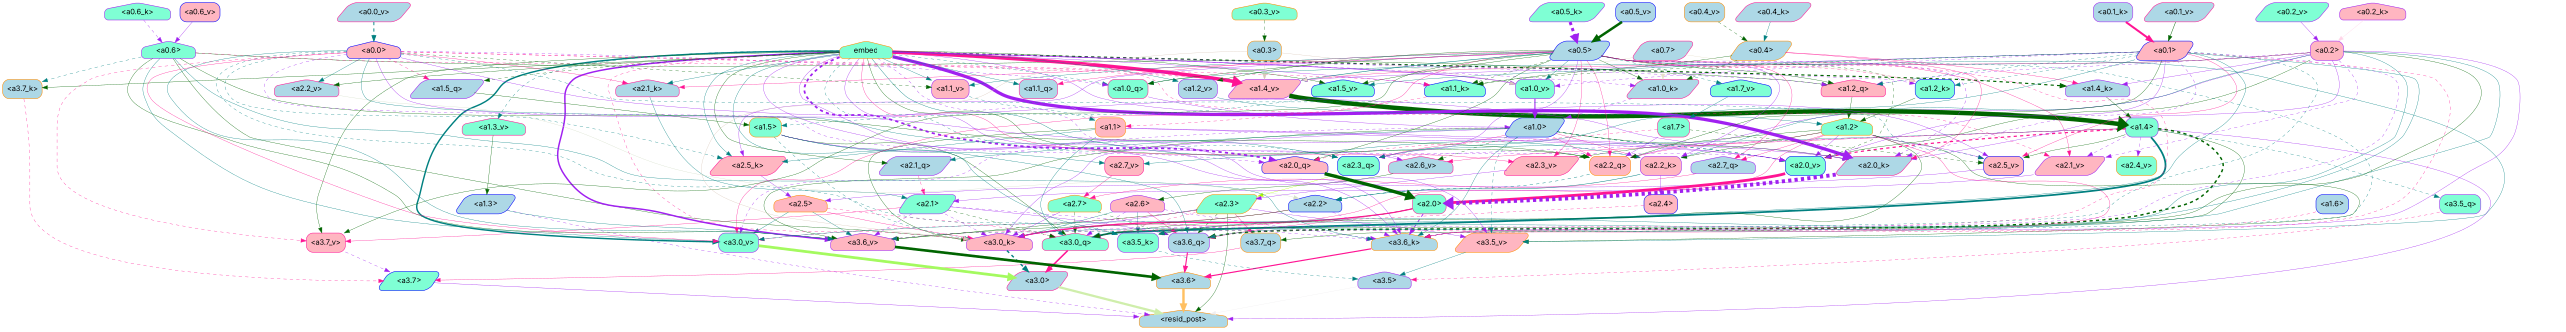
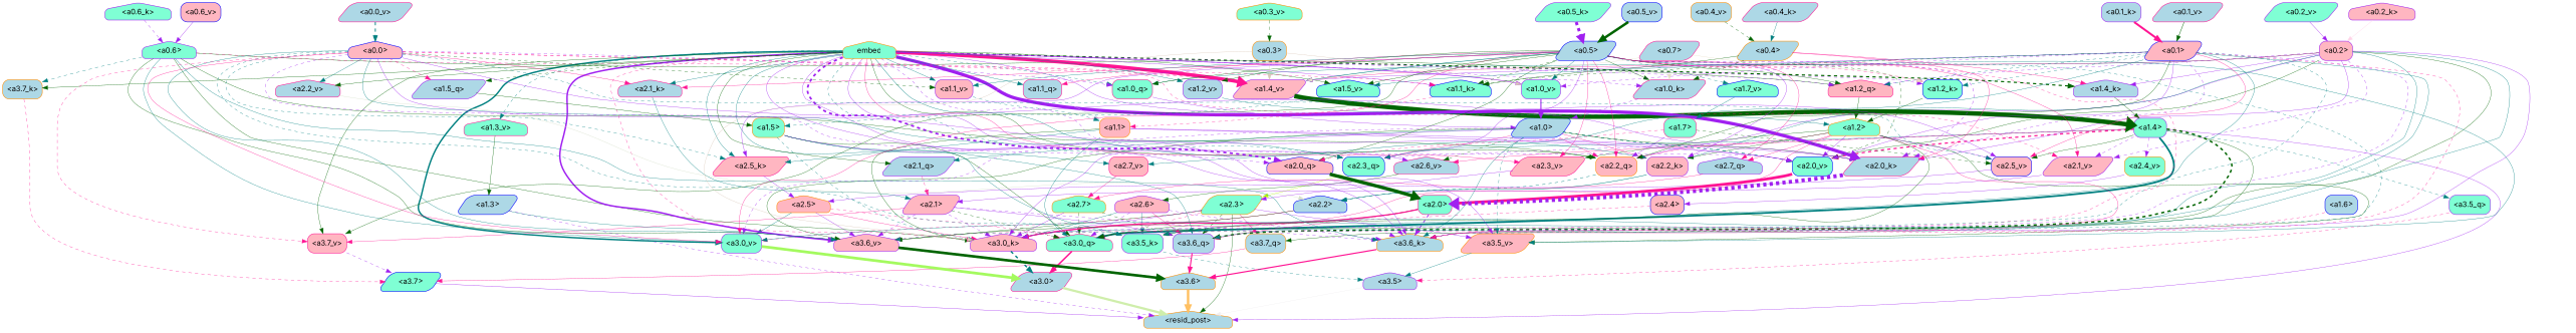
  strict digraph {
    fontname=Inter
    splines=true
    node [color=purple fillcolor=lightblue fontname=Inter shape=box style="filled, rounded"]
    edge [color=purple fontname=Inter penwidth=0.6 style=solid]
    "<a3.7>" [color=blue fillcolor=aquamarine shape=parallelogram]
    "<resid_post>" [color=darkorange shape=house]
    "<a3.6>" [color=darkorange shape=house]
    "<a3.5>" [shape=house]
    "<a3.0>" [color=deeppink shape=parallelogram]
    "<a2.3>" [color=darkorange fillcolor=aquamarine shape=parallelogram]
    "<a3.7_q>" [color=darkorange]
    "<a3.6_q>"
    "<a3.0_q>" [color=deeppink fillcolor=aquamarine shape=house]
    "<a3.0_k>" [fillcolor=lightpink shape=house]
    "<a3.6_v>" [fillcolor=lightpink shape=house]
    "<a3.5_v>" [color=darkorange fillcolor=lightpink shape=parallelogram]
    "<a3.0_v>" [fillcolor=aquamarine]
    "<a1.4>" [fillcolor=aquamarine]
    "<a3.5_q>" [fillcolor=aquamarine]
    "<a2.3_q>" [color=blue fillcolor=aquamarine]
    "<a2.7_v>" [color=deeppink fillcolor=lightpink]
    "<a2.6_v>" [color=deeppink shape=house]
    "<a2.5_v>" [color=blue fillcolor=lightpink]
    "<a2.4_v>" [color=darkorange fillcolor=aquamarine]
    "<a2.1_v>" [fillcolor=lightpink shape=parallelogram]
    "<a2.0_v>" [color=blue fillcolor=aquamarine]
    "<a2.7>" [color=darkorange fillcolor=aquamarine shape=house]
    "<a2.6>" [fillcolor=lightpink shape=house]
    "<a2.5>" [color=darkorange fillcolor=lightpink shape=house]
    "<a2.4>" [color=blue fillcolor=lightpink]
-   "<a2.1>" [fillcolor=aquamarine shape=parallelogram]
+   "<a2.1>" [fillcolor=lightpink shape=parallelogram]
    "<a2.0>" [color=deeppink fillcolor=aquamarine]
    "<a3.6_k>" [color=darkorange shape=house]
    "<a3.5_k>" [fillcolor=aquamarine]
    "<a3.7_v>" [color=deeppink fillcolor=lightpink]
    "<a1.3>" [color=blue shape=parallelogram]
    "<a3.7_k>" [color=darkorange]
    "<a1.5>" [color=darkorange fillcolor=aquamarine]
    "<a0.2>" [fillcolor=lightpink]
    "<a2.2_q>" [color=darkorange fillcolor=lightpink]
    "<a2.2_k>" [fillcolor=lightpink]
    "<a2.0_k>" [color=deeppink shape=parallelogram]
    "<a1.2_q>" [color=deeppink fillcolor=lightpink shape=house]
    "<a1.0_q>" [color=deeppink fillcolor=aquamarine]
    "<a1.4_k>" [shape=house]
    "<a1.4_v>" [fillcolor=lightpink shape=parallelogram]
    "<a2.2>" [color=blue shape=house]
    "<a1.2>" [color=darkorange fillcolor=aquamarine shape=house]
    "<a1.0>" [color=blue shape=parallelogram]
    "<a2.3_v>" [color=deeppink fillcolor=lightpink shape=parallelogram]
    "<a2.7_q>" [shape=house]
    "<a2.1_q>" [shape=parallelogram]
    "<a1.1>" [color=darkorange fillcolor=lightpink]
    "<a2.5_k>" [color=deeppink fillcolor=lightpink shape=parallelogram]
    "<a0.6>" [fillcolor=aquamarine shape=house]
    embed [color=darkorange fillcolor=aquamarine shape=house]
    "<a2.0_q>" [color=blue fillcolor=lightpink shape=house]
    "<a2.1_k>" [color=deeppink shape=house]
    "<a2.2_v>" [color=deeppink shape=house]
    "<a1.5_q>" [shape=parallelogram]
    "<a1.1_q>" [color=deeppink]
    "<a1.2_k>" [color=blue fillcolor=aquamarine]
    "<a1.1_k>" [color=blue fillcolor=aquamarine shape=house]
    "<a1.0_k>" [color=deeppink shape=parallelogram]
    "<a1.5_v>" [color=blue fillcolor=aquamarine shape=house]
    "<a1.3_v>" [color=deeppink fillcolor=aquamarine shape=house]
    "<a1.2_v>"
    "<a1.1_v>" [fillcolor=lightpink]
    "<a1.0_v>" [fillcolor=aquamarine]
    "<a1.6>" [color=blue]
    "<a0.5>" [color=blue shape=parallelogram]
    "<a1.7_v>" [color=blue fillcolor=aquamarine shape=house]
    "<a1.7>" [color=deeppink fillcolor=aquamarine]
    "<a0.1>" [color=blue fillcolor=lightpink shape=parallelogram]
    "<a0.0>" [color=blue fillcolor=lightpink shape=house]
    "<a0.3>" [color=darkorange]
    "<a0.4>" [color=darkorange shape=parallelogram]
    "<a0.7>" [color=deeppink shape=parallelogram]
    "<a0.6_k>" [fillcolor=aquamarine shape=house]
    "<a0.5_k>" [fillcolor=aquamarine shape=parallelogram]
    "<a0.4_k>" [color=deeppink shape=parallelogram]
    "<a0.2_k>" [fillcolor=lightpink shape=house]
    "<a0.1_k>"
    "<a0.6_v>" [color=blue fillcolor=lightpink]
    "<a0.5_v>" [color=blue]
    "<a0.4_v>" [color=darkorange]
    "<a0.3_v>" [color=darkorange fillcolor=aquamarine shape=house]
    "<a0.2_v>" [fillcolor=aquamarine shape=parallelogram]
    "<a0.1_v>" [color=deeppink shape=parallelogram]
    "<a0.0_v>" [color=deeppink shape=parallelogram]
    "<a3.7>" -> "<resid_post>" [penwidth=0.6239100098609924 style=bold]
    "<a3.6>" -> "<resid_post>" [color="#ffc062" penwidth=4.569062113761902 style=""]
    "<a3.5>" -> "<resid_post>" [color="#f0eef0" style=""]
    "<a3.0>" -> "<resid_post>" [color="#cfeeab" penwidth=4.283544182777405 style=""]
    "<a2.3>" -> "<resid_post>" [color=darkgreen style=bold]
    "<a2.3>" -> "<a3.7_q>" [color=deeppink]
    "<a2.3>" -> "<a3.6_q>" [color=darkgreen style=dashed]
    "<a2.3>" -> "<a3.0_q>" [color=deeppink style=dashed]
    "<a2.3>" -> "<a3.0_k>"
    "<a2.3>" -> "<a3.6_v>" [color=darkgreen]
    "<a2.3>" -> "<a3.5_v>"
    "<a2.3>" -> "<a3.0_v>" [color=deeppink style=dashed]
    "<a3.7_q>" -> "<a3.7>" [color=deeppink]
    "<a3.6_q>" -> "<a3.6>" [color=deeppink penwidth=2.0347584784030914]
    "<a3.0_q>" -> "<a3.0>" [color=deeppink penwidth=2.8635367155075073]
    "<a3.0_k>" -> "<a3.0>" [color=teal penwidth=2.632905662059784 style=dashed]
    "<a3.6_v>" -> "<a3.6>" [color=darkgreen penwidth=4.981305837631226 style=bold]
    "<a3.5_v>" -> "<a3.5>" [color=teal style=bold]
    "<a3.0_v>" -> "<a3.0>" [color="#a4fa5f" penwidth=5.168330669403076 style=""]
    "<a1.4>" -> "<resid_post>"
    "<a1.4>" -> "<a3.7_q>" [color=darkgreen style=bold]
    "<a1.4>" -> "<a3.6_q>" [color=darkgreen penwidth=2.7934007048606873 style=dashed]
    "<a1.4>" -> "<a3.0_q>" [color=teal penwidth=3.340754985809326 style=bold]
    "<a1.4>" -> "<a3.5_q>" [color=teal style=dashed]
    "<a1.4>" -> "<a2.3_q>" [style=dashed]
    "<a1.4>" -> "<a2.7_v>" [color=teal style=bold]
    "<a1.4>" -> "<a2.6_v>" [color=deeppink style=bold]
    "<a1.4>" -> "<a2.5_v>" [color=darkgreen]
    "<a1.4>" -> "<a2.4_v>" [style=dashed]
    "<a1.4>" -> "<a2.1_v>" [style=dashed]
    "<a1.4>" -> "<a2.0_v>" [color=deeppink penwidth=2.268759250640869 style=dashed]
    "<a3.5_q>" -> "<a3.5>" [color=deeppink style=dashed]
    "<a2.3_q>" -> "<a2.3>" [color="#b3fb01" style=""]
    "<a2.7_v>" -> "<a2.7>" [color=deeppink style=bold]
    "<a2.6_v>" -> "<a2.6>" [color=darkgreen style=bold]
    "<a2.5_v>" -> "<a2.5>"
-   "<a2.2_k>" -> "<a2.4>"
+   "<a2.4_v>" -> "<a2.4>"
    "<a2.1_v>" -> "<a2.1>" [style=bold]
    "<a2.0_v>" -> "<a2.0>" [color=deeppink penwidth=5.231471925973892 style=bold]
    "<a2.7>" -> "<a3.6_q>" [color=darkgreen style=dashed]
    "<a2.7>" -> "<a3.0_q>" [color=darkgreen style=dashed]
    "<a2.7>" -> "<a3.0_k>"
    "<a2.6>" -> "<a3.6_q>" [color=deeppink style=bold]
    "<a2.6>" -> "<a3.0_q>" [style=dashed]
    "<a2.6>" -> "<a3.0_k>" [color=teal]
    "<a2.6>" -> "<a3.6_k>" [style=dashed]
    "<a2.6>" -> "<a3.5_k>" [color=teal]
    "<a2.5>" -> "<a3.0_q>" [color=deeppink style=dashed]
    "<a2.5>" -> "<a3.0_k>" [color=deeppink]
-   "<a2.5>" -> "<a3.6_v>" [color=teal]
+   "<a2.5>" -> "<a3.6_v>"
    "<a2.5>" -> "<a3.0_v>" [color=teal style=bold]
    "<a2.4>" -> "<a3.0_q>" [color=deeppink style=dashed]
    "<a2.1>" -> "<a3.6_q>"
    "<a2.1>" -> "<a3.0_q>" [color=darkgreen style=dashed]
    "<a2.1>" -> "<a3.0_k>" [style=dashed]
    "<a2.1>" -> "<a3.6_v>" [style=dashed]
    "<a2.1>" -> "<a3.6_k>" [style=dashed]
    "<a2.1>" -> "<a3.7_v>" [color=deeppink style=bold]
    "<a2.0>" -> "<a3.6_q>" [color=deeppink]
    "<a2.0>" -> "<a3.0_q>" [color=darkgreen style=bold]
    "<a2.0>" -> "<a3.0_k>" [color=deeppink penwidth=2.161143198609352]
    "<a2.0>" -> "<a3.6_k>" [penwidth=1.6382827460765839 style=dashed]
    "<a3.6_k>" -> "<a3.6>" [color=deeppink penwidth=2.1760786175727844]
    "<a3.5_k>" -> "<a3.5>" [color=teal style=dashed]
    "<a3.7_v>" -> "<a3.7>" [style=dashed]
    "<a1.3>" -> "<resid_post>" [style=dashed]
    "<a1.3>" -> "<a3.6_v>" [color=teal]
    "<a3.7_k>" -> "<a3.7>" [color=deeppink style=dashed]
    "<a1.5>" -> "<a3.6_q>" [color=teal style=bold]
    "<a1.5>" -> "<a3.0_q>" [color=darkgreen style=bold]
    "<a1.5>" -> "<a3.0_k>" [color=teal style=dashed]
    "<a1.5>" -> "<a2.7_v>" [color=teal style=bold]
    "<a1.5>" -> "<a3.6_k>"
    "<a0.2>" -> "<a3.6_q>" [color=teal]
    "<a0.2>" -> "<a3.0_q>" [color=darkgreen]
    "<a0.2>" -> "<a3.0_k>" [color=teal]
    "<a0.2>" -> "<a2.1_v>" [style=dashed]
    "<a0.2>" -> "<a2.0_v>" [color=darkgreen style=bold]
    "<a0.2>" -> "<a3.6_k>"
    "<a0.2>" -> "<a2.2_q>" [style=bold]
    "<a0.2>" -> "<a2.2_k>" [color=teal style=bold]
    "<a0.2>" -> "<a2.0_k>" [style=bold]
    "<a0.2>" -> "<a1.2_q>" [style=dashed]
    "<a0.2>" -> "<a1.0_q>" [color=teal]
    "<a0.2>" -> "<a1.4_k>" [style=bold]
    "<a0.2>" -> "<a1.4_v>" [color=deeppink]
    "<a2.2_q>" -> "<a2.2>" [color=teal penwidth=0.7553567886352539 style=dashed]
    "<a2.2_k>" -> "<a2.2>" [color=teal penwidth=0.8854708671569824 style=bold]
    "<a2.0_k>" -> "<a2.0>" [penwidth=7.231504917144775 style=dashed]
    "<a1.2_q>" -> "<a1.2>" [color=darkgreen]
    "<a1.0_q>" -> "<a1.0>"
    "<a1.4_k>" -> "<a1.4>" [color=darkgreen]
    "<a1.4_v>" -> "<a1.4>" [color=darkgreen penwidth=8.36684274673462]
    "<a2.2>" -> "<a3.0_k>" [color=deeppink]
    "<a2.2>" -> "<a3.6_v>" [color=darkgreen style=bold]
    "<a2.2>" -> "<a3.6_k>" [style=dashed]
    "<a1.2>" -> "<a3.0_k>" [color=deeppink]
    "<a1.2>" -> "<a3.5_v>" [color=darkgreen style=bold]
    "<a1.2>" -> "<a2.5_v>"
    "<a1.2>" -> "<a2.0_v>"
    "<a1.2>" -> "<a3.6_k>" [color=deeppink style=bold]
    "<a1.2>" -> "<a3.5_k>" [color=darkgreen]
    "<a1.2>" -> "<a2.2_q>" [color=deeppink style=bold]
    "<a1.2>" -> "<a2.2_k>" [color=darkgreen]
    "<a1.2>" -> "<a2.3_v>" [color=darkgreen]
    "<a1.2>" -> "<a2.7_q>" [color=deeppink style=bold]
    "<a1.0>" -> "<a3.0_k>" [style=bold]
    "<a1.0>" -> "<a3.6_v>" [color=darkgreen style=bold]
    "<a1.0>" -> "<a3.5_v>" [color=teal style=dashed]
    "<a1.0>" -> "<a3.0_v>" [style=dashed]
    "<a1.0>" -> "<a2.3_q>" [color=deeppink style=bold]
    "<a1.0>" -> "<a2.6_v>" [color=darkgreen style=dashed]
    "<a1.0>" -> "<a2.0_v>" [color=teal penwidth=1.2213096618652344 style=dashed]
    "<a1.0>" -> "<a3.6_k>" [color=teal]
    "<a1.0>" -> "<a2.2_q>" [color=deeppink]
    "<a1.0>" -> "<a2.2_k>" [color=deeppink style=bold]
    "<a1.0>" -> "<a2.0_k>" [color=darkgreen]
    "<a1.0>" -> "<a2.1_q>" [color=teal]
    "<a2.3_v>" -> "<a2.3>"
    "<a2.7_q>" -> "<a2.7>" [color=deeppink]
    "<a2.1_q>" -> "<a2.1>" [color=deeppink style=dashed]
    "<a1.1>" -> "<a3.0_q>" [color=teal]
    "<a1.1>" -> "<a3.0_k>" [color=darkgreen style=bold]
    "<a1.1>" -> "<a2.0_v>"
    "<a1.1>" -> "<a2.0_k>" [style=bold]
    "<a1.1>" -> "<a2.5_k>" [color=teal style=bold]
    "<a2.5_k>" -> "<a2.5>" [style=bold]
    "<a0.6>" -> "<a3.0_k>" [color=darkgreen]
    "<a0.6>" -> "<a3.6_v>" [color=darkgreen]
    "<a0.6>" -> "<a3.0_v>" [color=teal style=bold]
    "<a0.6>" -> "<a3.6_k>" [color=teal]
    "<a0.6>" -> "<a3.7_k>" [color=teal style=dashed]
    "<a0.6>" -> "<a2.2_q>" [color=darkgreen style=bold]
    "<a0.6>" -> "<a1.2_q>" [color=darkgreen style=bold]
    "<a0.6>" -> "<a1.4_v>" [color=deeppink style=dashed]
    embed -> "<a3.0_k>" [color=deeppink style=dashed]
    embed -> "<a3.6_v>" [penwidth=2.7825746536254883]
    embed -> "<a3.5_v>" [style=bold]
    embed -> "<a3.0_v>" [color=teal penwidth=2.6950180530548096 style=bold]
    embed -> "<a2.3_q>" [color=teal style=dashed]
    embed -> "<a2.6_v>" [style=bold]
    embed -> "<a2.5_v>"
    embed -> "<a2.1_v>" [color=deeppink style=dashed]
    embed -> "<a2.0_v>" [style=dashed]
    embed -> "<a3.6_k>" [style=bold]
    embed -> "<a3.5_k>" [color=teal style=bold]
    embed -> "<a3.7_v>" [color=darkgreen]
    embed -> "<a3.7_k>" [color=darkgreen style=bold]
    embed -> "<a2.2_q>" [color=darkgreen]
    embed -> "<a2.2_k>" [color=teal penwidth=0.6698317527770996]
    embed -> "<a2.0_k>" [penwidth=6.12570995092392]
    embed -> "<a1.2_q>" [penwidth=0.6087074279785156 style=dashed]
    embed -> "<a1.0_q>" [color=teal style=dashed]
    embed -> "<a1.4_k>" [color=darkgreen penwidth=2.1858973503112793 style=dashed]
    embed -> "<a1.4_v>" [color=deeppink penwidth=6.590077131986618 style=bold]
    embed -> "<a2.3_v>" [color=deeppink]
    embed -> "<a2.1_q>" [color=darkgreen]
    embed -> "<a2.5_k>" [color=teal]
    embed -> "<a2.0_q>" [penwidth=3.305941343307495 style=dashed]
    embed -> "<a2.1_k>" [color=teal]
    embed -> "<a2.2_v>" [color=darkgreen]
    embed -> "<a1.5_q>" [color=darkgreen style=dashed]
    embed -> "<a1.1_q>" [color=teal]
    embed -> "<a1.2_k>" [style=dashed]
    embed -> "<a1.1_k>" [style=bold]
    embed -> "<a1.0_k>" [style=dashed]
    embed -> "<a1.5_v>" [color=darkgreen]
    embed -> "<a1.3_v>" [color=teal style=dashed]
    embed -> "<a1.2_v>" [color=teal]
    embed -> "<a1.1_v>" [color=teal style=bold]
    embed -> "<a1.0_v>" [penwidth=1.2076449394226074 style=bold]
    "<a2.0_q>" -> "<a2.0>" [color=darkgreen penwidth=6.256794691085815 style=bold]
    "<a2.1_k>" -> "<a2.1>" [color=teal style=bold]
    "<a2.2_v>" -> "<a2.2>" [color="#d5dfc9" style=""]
    "<a1.5_q>" -> "<a1.5>" [color=darkgreen]
    "<a1.1_q>" -> "<a1.1>" [color="#c5d3e0" style=""]
    "<a1.2_k>" -> "<a1.2>" [color=darkgreen]
    "<a1.1_k>" -> "<a1.1>" [color=deeppink style=dashed]
    "<a1.0_k>" -> "<a1.0>" [style=dashed]
    "<a1.5_v>" -> "<a1.5>" [color=teal style=dashed]
    "<a1.3_v>" -> "<a1.3>" [color=darkgreen]
    "<a1.2_v>" -> "<a1.2>" [color=teal]
    "<a1.1_v>" -> "<a1.1>" [color=teal style=dashed]
    "<a1.0_v>" -> "<a1.0>" [penwidth=1.9665732383728027 style=bold]
    "<a1.6>" -> "<a3.6_k>" [color=deeppink style=dashed]
    "<a0.5>" -> "<a3.6_v>" [color=deeppink style=dashed]
    "<a0.5>" -> "<a3.5_v>" [color=teal]
    "<a0.5>" -> "<a3.0_v>" [color=deeppink style=bold]
    "<a0.5>" -> "<a2.3_q>"
    "<a0.5>" -> "<a2.1_v>" [color=deeppink style=bold]
    "<a0.5>" -> "<a2.0_v>" [color=darkgreen style=dashed]
    "<a0.5>" -> "<a3.6_k>" [color=teal style=dashed]
    "<a0.5>" -> "<a3.7_v>" [color=darkgreen]
    "<a0.5>" -> "<a2.2_q>" [color=deeppink style=bold]
    "<a0.5>" -> "<a2.2_k>"
    "<a0.5>" -> "<a2.0_k>" [penwidth=0.6900839805603027 style=dashed]
    "<a0.5>" -> "<a1.2_q>" [color=darkgreen]
    "<a0.5>" -> "<a1.0_q>" [color=darkgreen style=bold]
    "<a0.5>" -> "<a1.4_v>" [color=teal penwidth=0.9985027313232422 style=bold]
    "<a0.5>" -> "<a2.3_v>" [color=deeppink]
    "<a0.5>" -> "<a2.7_q>" [color=deeppink]
    "<a0.5>" -> "<a2.5_k>"
    "<a0.5>" -> "<a2.0_q>" [color=darkgreen style=bold]
    "<a0.5>" -> "<a2.1_k>" [color=deeppink]
    "<a0.5>" -> "<a1.1_q>" [color=deeppink]
    "<a0.5>" -> "<a1.2_k>" [color=deeppink style=dashed]
    "<a0.5>" -> "<a1.1_k>" [color=darkgreen style=dashed]
    "<a0.5>" -> "<a1.0_k>" [color=darkgreen style=bold]
    "<a0.5>" -> "<a1.5_v>" [color=darkgreen]
    "<a0.5>" -> "<a1.2_v>" [color=darkgreen style=bold]
    "<a0.5>" -> "<a1.1_v>" [color=teal]
    "<a0.5>" -> "<a1.0_v>" [color=teal style=bold]
    "<a0.5>" -> "<a1.7_v>" [color=teal style=dashed]
    "<a1.7_v>" -> "<a1.7>" [color=teal]
    "<a1.7>" -> "<a2.5_v>" [color=darkgreen style=dashed]
    "<a1.7>" -> "<a2.2_q>"
    "<a1.7>" -> "<a2.0_q>" [color=deeppink style=dashed]
    "<a0.1>" -> "<a3.0_k>" [style=dashed]
    "<a0.1>" -> "<a3.6_v>" [color=teal style=dashed]
    "<a0.1>" -> "<a3.0_v>" [color=teal]
    "<a0.1>" -> "<a2.3_q>" [color=teal style=bold]
    "<a0.1>" -> "<a2.5_v>" [color=deeppink style=bold]
    "<a0.1>" -> "<a2.0_v>" [style=bold]
    "<a0.1>" -> "<a3.6_k>" [color=deeppink style=dashed]
    "<a0.1>" -> "<a3.5_k>" [color=teal style=bold]
    "<a0.1>" -> "<a2.2_q>" [color=darkgreen style=bold]
    "<a0.1>" -> "<a2.0_k>" [style=dashed]
    "<a0.1>" -> "<a1.2_q>" [color=teal penwidth=0.6218185424804688 style=dashed]
    "<a0.1>" -> "<a1.4_v>"
    "<a0.1>" -> "<a1.2_k>" [color=teal style=dashed]
    "<a0.1>" -> "<a1.1_k>" [color=darkgreen style=dashed]
    "<a0.1>" -> "<a1.5_v>" [color=teal style=bold]
    "<a0.1>" -> "<a1.0_v>" [style=dashed]
    "<a0.0>" -> "<a3.6_v>" [color=teal style=bold]
    "<a0.0>" -> "<a3.0_v>" [color=deeppink style=bold]
    "<a0.0>" -> "<a2.3_q>" [color=teal]
    "<a0.0>" -> "<a2.5_v>" [color=teal style=dashed]
    "<a0.0>" -> "<a2.0_v>" [style=bold]
    "<a0.0>" -> "<a3.5_k>" [color=teal style=dashed]
    "<a0.0>" -> "<a3.7_v>" [color=deeppink style=dashed]
    "<a0.0>" -> "<a2.0_k>" [style=bold]
    "<a0.0>" -> "<a1.0_q>" [style=dashed]
    "<a0.0>" -> "<a1.4_v>" [color=deeppink style=dashed]
    "<a0.0>" -> "<a2.5_k>" [color=teal style=dashed]
    "<a0.0>" -> "<a2.0_q>" [style=dashed]
    "<a0.0>" -> "<a2.1_k>" [color=deeppink]
    "<a0.0>" -> "<a2.2_v>" [color=teal]
    "<a0.0>" -> "<a1.5_q>" [color=deeppink style=dashed]
    "<a0.0>" -> "<a1.1_k>" [color=deeppink style=dashed]
    "<a0.0>" -> "<a1.1_v>" [color=darkgreen style=dashed]
    "<a0.3>" -> "<a3.0_k>" [color="#d9c8ba" style=""]
    "<a0.3>" -> "<a1.4_v>" [color="#d9c8ba" style=""]
    "<a0.3>" -> "<a1.0_v>" [color="#d9c8ba" style=""]
    "<a0.4>" -> "<a2.0_k>" [color=deeppink style=bold]
    "<a0.4>" -> "<a1.4_k>" [color=deeppink]
    "<a0.4>" -> "<a1.1_k>" [color=darkgreen]
    "<a0.4>" -> "<a1.0_k>" [color=darkgreen style=dashed]
    "<a0.7>" -> "<a1.4_v>" [color="#e6dfc8" style=""]
    "<a0.7>" -> "<a1.2_k>" [color="#e6dfc8" style=""]
    "<a0.7>" -> "<a1.0_k>" [color="#e6dfc8" style=""]
    "<a0.6_k>" -> "<a0.6>" [style=dashed]
    "<a0.5_k>" -> "<a0.5>" [penwidth=5.603226900100708 style=dashed]
    "<a0.4_k>" -> "<a0.4>" [color=teal style=bold]
    "<a0.2_k>" -> "<a0.2>" [color="#ffd4e8" style=""]
    "<a0.1_k>" -> "<a0.1>" [color=deeppink penwidth=3.7429747581481934]
    "<a0.6_v>" -> "<a0.6>"
    "<a0.5_v>" -> "<a0.5>" [color=darkgreen penwidth=4.667354106903076]
    "<a0.4_v>" -> "<a0.4>" [color=darkgreen style=dashed]
    "<a0.3_v>" -> "<a0.3>" [color=darkgreen style=dashed]
    "<a0.2_v>" -> "<a0.2>"
    "<a0.1_v>" -> "<a0.1>" [color=darkgreen penwidth=0.8298110961914062]
    "<a0.0_v>" -> "<a0.0>" [color=teal penwidth=1.7084956169128418 style=dashed]
  }
